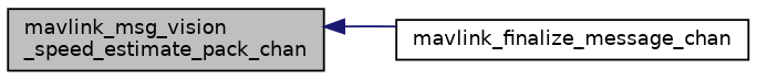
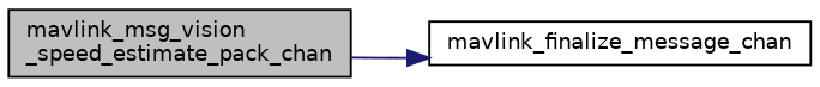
  digraph {
    rankdir=LR
    node [color=black fontname=Helvetica fontsize=10 shape=record style=filled]
    n1 [fillcolor=grey75 fontcolor=black height=0.2 label="mavlink_msg_vision\l_speed_estimate_pack_chan" width=0.4]
    n2 [fillcolor=white height=0.2 label=mavlink_finalize_message_chan width=0.4]
-   n2 -> n1 [color=midnightblue fontname=Helvetica fontsize=10 labelfontname=Helvetica labelfontsize=10 style=solid]
+   n1 -> n2 [color=midnightblue fontname=Helvetica fontsize=10 labelfontname=Helvetica labelfontsize=10 style=solid]
  }
